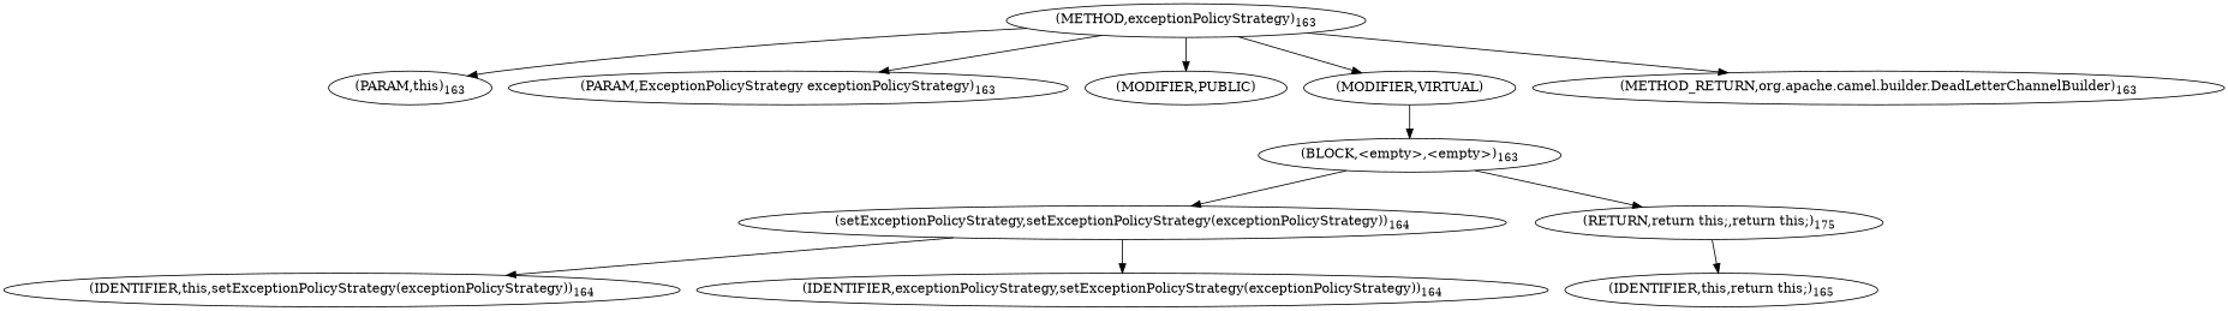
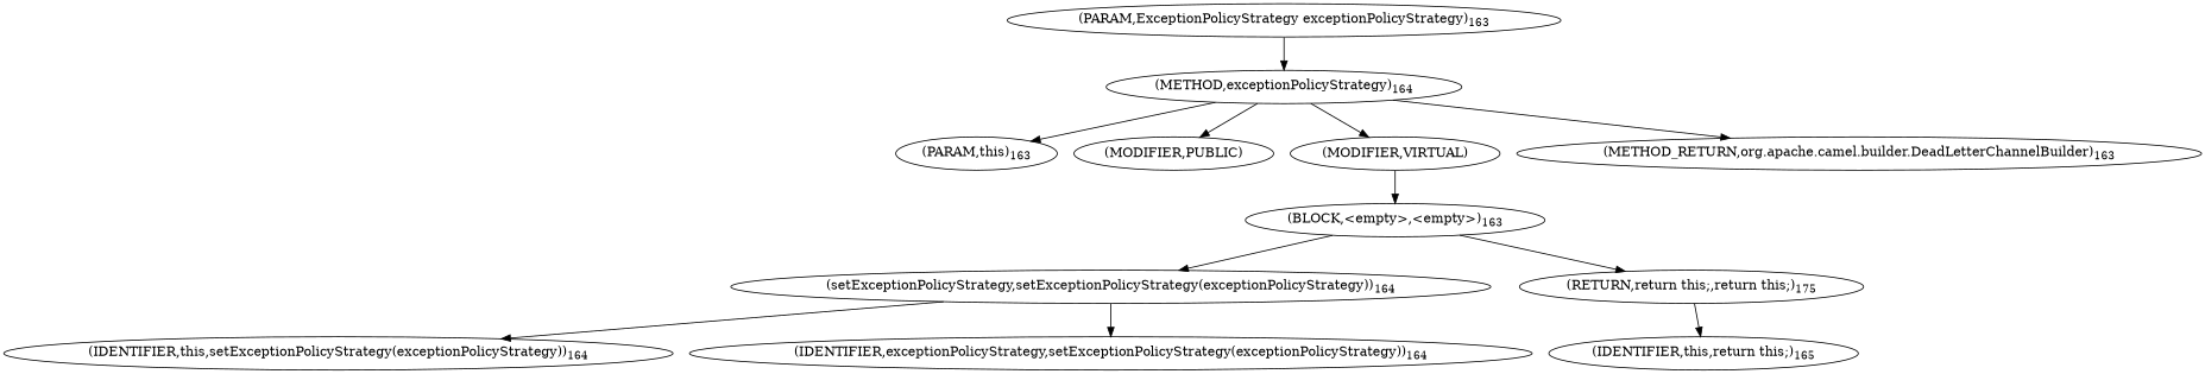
  digraph {
-   n1 [label=<(METHOD,exceptionPolicyStrategy)<SUB>163</SUB>>]
+   n1 [label=<(METHOD,exceptionPolicyStrategy)<SUB>164</SUB>>]
    n2 [label=<(PARAM,this)<SUB>163</SUB>>]
    n3 [label=<(PARAM,ExceptionPolicyStrategy exceptionPolicyStrategy)<SUB>163</SUB>>]
    n4 [label=<(MODIFIER,PUBLIC)>]
    n5 [label=<(MODIFIER,VIRTUAL)>]
    n6 [label=<(METHOD_RETURN,org.apache.camel.builder.DeadLetterChannelBuilder)<SUB>163</SUB>>]
    n7 [label=<(BLOCK,&lt;empty&gt;,&lt;empty&gt;)<SUB>163</SUB>>]
    n8 [label=<(setExceptionPolicyStrategy,setExceptionPolicyStrategy(exceptionPolicyStrategy))<SUB>164</SUB>>]
    n9 [label=<(RETURN,return this;,return this;)<SUB>175</SUB>>]
    n10 [label=<(IDENTIFIER,this,setExceptionPolicyStrategy(exceptionPolicyStrategy))<SUB>164</SUB>>]
    n11 [label=<(IDENTIFIER,exceptionPolicyStrategy,setExceptionPolicyStrategy(exceptionPolicyStrategy))<SUB>164</SUB>>]
    n12 [label=<(IDENTIFIER,this,return this;)<SUB>165</SUB>>]
    n1 -> n2
-   n1 -> n3
+   n3 -> n1
    n1 -> n4
    n1 -> n5
    n1 -> n6
    n5 -> n7
    n7 -> n8
    n7 -> n9
    n8 -> n10
    n8 -> n11
    n9 -> n12
  }
